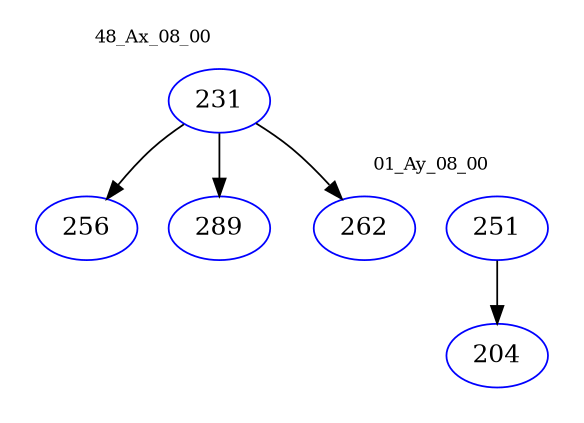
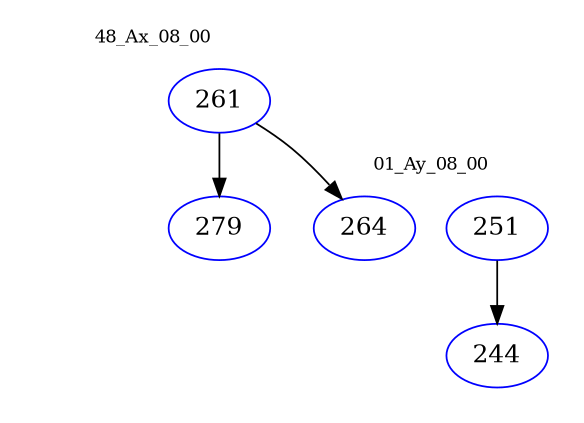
  digraph {
    node [color=blue]
    edge [color=black]
    n1 [label=251]
-   n2 [label=204]
-   n3 [label=262]
-   n4 [label=231]
-   n5 [label=256]
-   n6 [label=289]
+   n2 [label=244]
+   n3 [label=264]
+   n4 [label=261]
+   n6 [label=279]
    subgraph cluster_1 {
      color=white
      fontsize=10
      label="01_Ay_08_00"
      n1
      n2
      n3
    }
    subgraph cluster_2 {
      color=white
      fontsize=10
      label="48_Ax_08_00"
      n4
-     n5
      n6
    }
    n1 -> n2
    n4 -> n3
-   n4 -> n5
    n4 -> n6
  }
